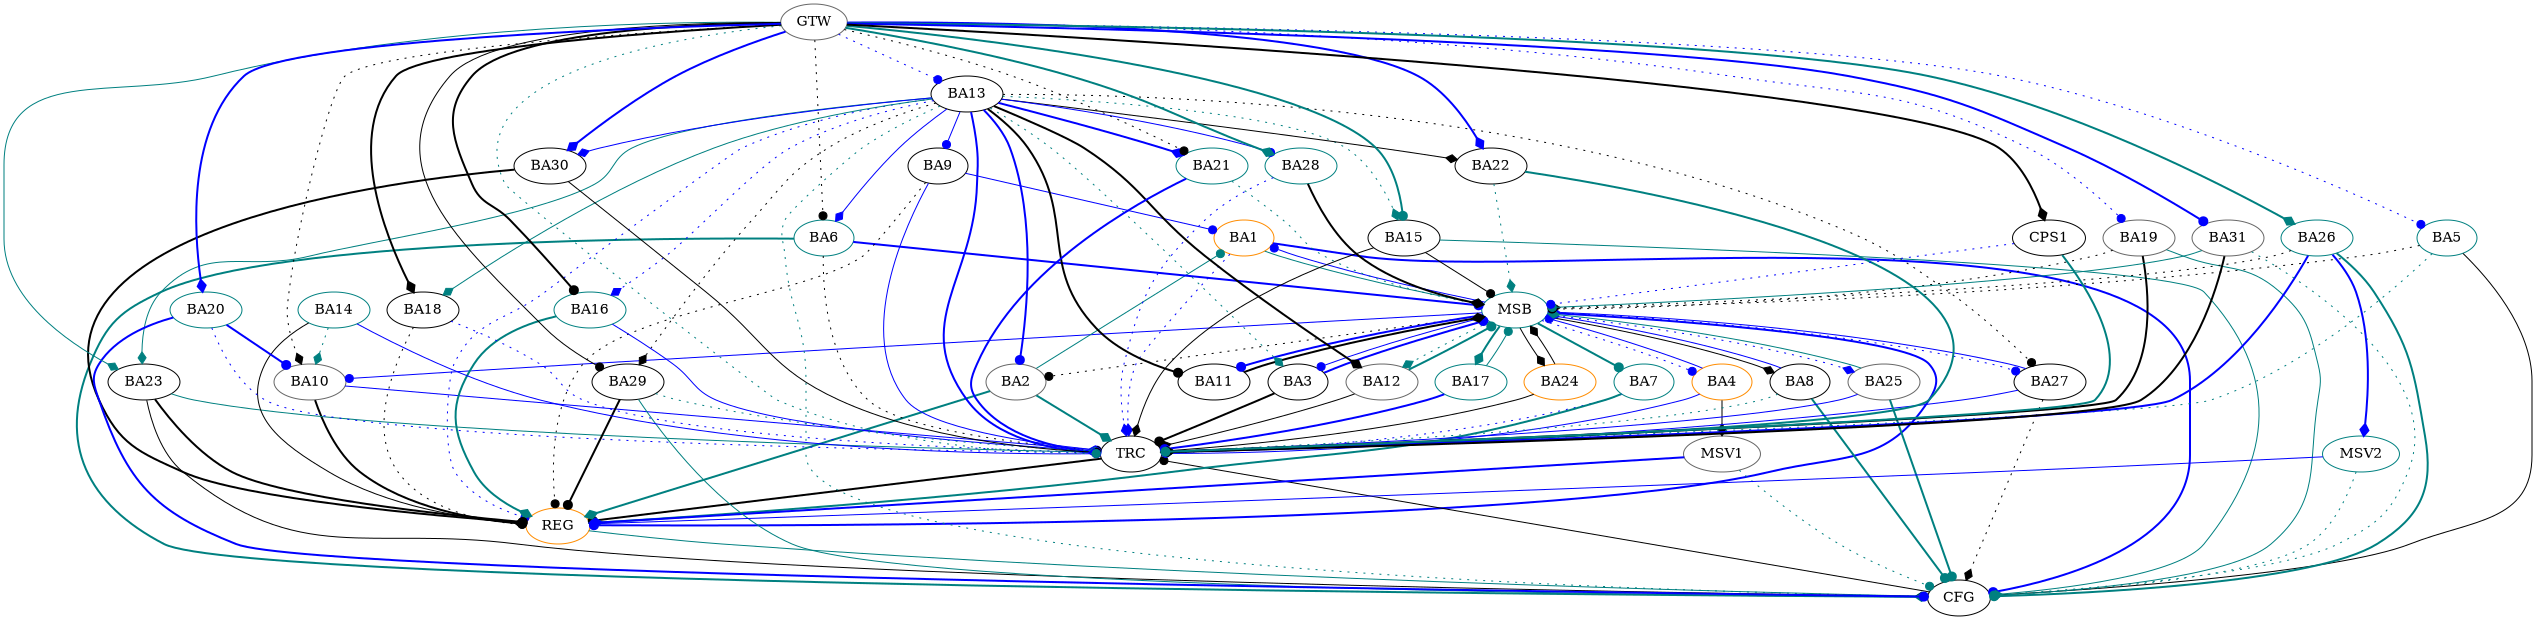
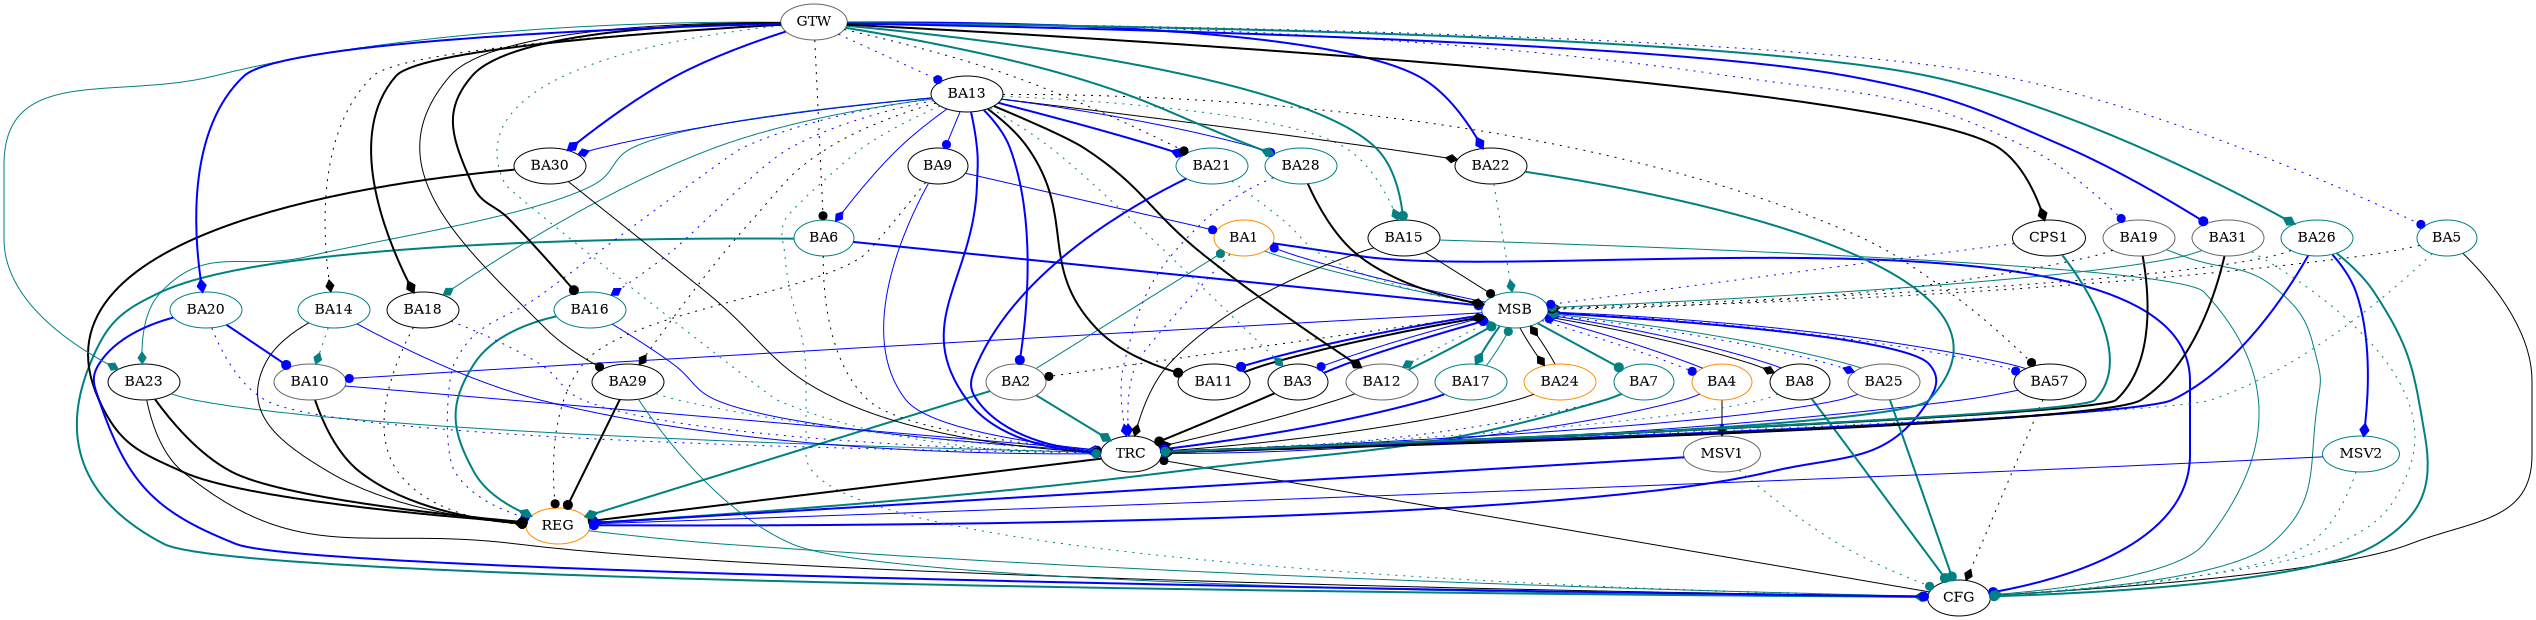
  strict digraph {
    node [color=black]
    edge [arrowhead=diamond color=blue style=bold]
    n1 [color=darkorange label=BA1]
    n2 [color=teal label=MSB]
    n3 [label=CFG]
    n4 [label=TRC]
    n5 [color=gray40 label=BA2]
    n6 [color=darkorange label=REG]
    n7 [label=BA3]
    n8 [color=darkorange label=BA4]
    n9 [color=teal label=BA7]
    n10 [label=BA8]
    n11 [color=gray40 label=BA10]
    n12 [label=BA11]
    n13 [color=gray40 label=BA12]
-   n14 [label=BA27]
+   n14 [label=BA57]
    n15 [color=teal label=BA17]
    n16 [color=darkorange label=BA24]
    n17 [color=gray40 label=BA25]
    n18 [color=gray40 label=MSV1]
    n19 [color=teal label=BA5]
    n20 [color=teal label=BA6]
    n21 [label=BA9]
    n22 [label=BA13]
    n23 [label=BA15]
    n24 [color=teal label=BA16]
    n25 [label=BA18]
    n26 [color=teal label=BA21]
    n27 [label=BA22]
    n28 [label=BA23]
    n29 [color=teal label=BA28]
    n30 [label=BA29]
    n31 [label=BA30]
    n32 [color=teal label=BA14]
    n33 [color=gray40 label=BA19]
    n34 [color=teal label=BA20]
    n35 [color=teal label=BA26]
    n36 [color=teal label=MSV2]
    n37 [color=gray40 label=BA31]
    n38 [label=CPS1]
    n39 [color=gray40 label=GTW]
    n1 -> n2 [color=teal style=solid]
    n1 -> n3 [arrowhead=dot]
    n1 -> n4 [style=dotted]
    n2 -> n1 [arrowhead=dot style=solid]
    n2 -> n5 [arrowhead=dot color=black style=dotted]
    n2 -> n6 [arrowhead=dot]
    n2 -> n7 [arrowhead=dot style=solid]
    n2 -> n8 [arrowhead=dot style=dotted]
    n2 -> n9 [arrowhead=dot color=teal]
    n2 -> n10 [color=black style=solid]
    n2 -> n11 [arrowhead=dot style=solid]
    n2 -> n12 [arrowhead=dot]
    n2 -> n13 [color=teal style=dotted]
    n2 -> n14 [arrowhead=dot style=dotted]
    n2 -> n15 [color=teal]
    n2 -> n16 [color=black style=solid]
    n2 -> n17 [style=dotted]
    n3 -> n4 [arrowhead=dot color=black style=solid]
    n4 -> n6 [arrowhead=dot color=black]
    n5 -> n1 [arrowhead=dot color=teal style=solid]
    n5 -> n4 [color=teal]
    n5 -> n6 [color=teal]
    n6 -> n3 [color=teal style=solid]
    n7 -> n2 [arrowhead=dot]
    n7 -> n4 [arrowhead=dot color=black]
    n8 -> n2 [arrowhead=dot style=solid]
    n8 -> n4 [arrowhead=dot style=solid]
    n8 -> n18 [color=black style=solid]
    n9 -> n4 [style=dotted]
    n9 -> n6 [color=teal]
    n10 -> n2 [style=solid]
    n10 -> n3 [arrowhead=dot color=teal]
    n10 -> n4 [arrowhead=dot color=teal style=dotted]
    n11 -> n4 [arrowhead=dot style=solid]
    n11 -> n6 [arrowhead=dot color=black]
    n12 -> n2 [color=black]
    n13 -> n2 [arrowhead=dot color=teal]
    n13 -> n4 [color=black style=solid]
    n14 -> n2 [style=solid]
    n14 -> n3 [color=black style=dotted]
    n14 -> n4 [style=solid]
    n15 -> n2 [arrowhead=dot color=teal style=solid]
    n15 -> n4 [arrowhead=dot]
    n16 -> n2 [color=black style=solid]
    n16 -> n4 [color=black style=solid]
    n17 -> n2 [color=teal style=solid]
    n17 -> n3 [arrowhead=dot color=teal]
    n17 -> n4 [style=solid]
    n18 -> n3 [arrowhead=dot color=teal style=dotted]
    n18 -> n6
    n19 -> n2 [arrowhead=dot color=black style=dotted]
    n19 -> n3 [color=black style=solid]
    n19 -> n4 [arrowhead=dot color=teal style=dotted]
    n20 -> n2 [arrowhead=dot]
    n20 -> n3 [color=teal]
    n20 -> n4 [arrowhead=dot color=black style=dotted]
    n21 -> n1 [arrowhead=dot style=solid]
    n21 -> n4 [style=solid]
    n21 -> n6 [arrowhead=dot color=black style=dotted]
    n22 -> n3 [arrowhead=dot color=teal style=dotted]
    n22 -> n4 [arrowhead=dot]
    n22 -> n5 [arrowhead=dot]
    n22 -> n6 [arrowhead=dot style=dotted]
    n22 -> n7 [color=teal style=dotted]
    n22 -> n12 [arrowhead=dot color=black]
    n22 -> n13 [color=black]
    n22 -> n14 [arrowhead=dot color=black style=dotted]
    n22 -> n20 [style=solid]
    n22 -> n21 [arrowhead=dot style=solid]
    n22 -> n23 [color=teal style=dotted]
    n22 -> n24 [style=dotted]
    n22 -> n25 [color=teal style=solid]
    n22 -> n26
    n22 -> n27 [color=black style=solid]
    n22 -> n28 [color=teal style=solid]
    n22 -> n29 [arrowhead=dot style=solid]
    n22 -> n30 [color=black style=dotted]
    n22 -> n31 [style=solid]
    n23 -> n2 [arrowhead=dot color=black style=solid]
    n23 -> n3 [color=teal style=solid]
    n23 -> n4 [color=black style=solid]
    n24 -> n4 [style=solid]
    n24 -> n6 [color=teal]
    n25 -> n4 [arrowhead=dot style=dotted]
    n25 -> n6 [arrowhead=dot color=black style=dotted]
    n26 -> n2 [color=teal style=dotted]
    n26 -> n4 [arrowhead=dot]
    n27 -> n2 [color=teal style=dotted]
    n27 -> n4 [color=teal]
    n28 -> n3 [color=black style=solid]
    n28 -> n4 [color=teal style=solid]
    n28 -> n6 [arrowhead=dot color=black]
    n29 -> n2 [color=black]
    n29 -> n4 [style=dotted]
    n30 -> n3 [color=teal style=solid]
    n30 -> n4 [color=teal style=dotted]
    n30 -> n6 [arrowhead=dot color=black]
    n31 -> n4 [arrowhead=dot color=black style=solid]
    n31 -> n6 [arrowhead=dot color=black]
    n32 -> n4 [arrowhead=dot style=solid]
    n32 -> n6 [color=black style=solid]
    n32 -> n11 [color=teal style=dotted]
    n33 -> n2 [arrowhead=dot color=black style=dotted]
    n33 -> n3 [color=teal style=solid]
    n33 -> n4 [color=black]
    n34 -> n3 [arrowhead=dot]
    n34 -> n4 [style=dotted]
    n34 -> n11 [arrowhead=dot]
    n35 -> n2 [color=black style=dotted]
    n35 -> n3 [arrowhead=dot color=teal]
    n35 -> n4 [arrowhead=dot]
    n35 -> n36
    n36 -> n3 [color=teal style=dotted]
    n36 -> n6 [arrowhead=dot style=solid]
    n37 -> n2 [arrowhead=dot color=teal style=solid]
    n37 -> n3 [arrowhead=dot color=teal style=dotted]
    n37 -> n4 [color=black]
    n38 -> n2 [arrowhead=dot style=dotted]
    n38 -> n4 [arrowhead=dot color=teal]
    n39 -> n4 [arrowhead=dot color=teal style=dotted]
    n39 -> n19 [arrowhead=dot style=dotted]
    n39 -> n20 [arrowhead=dot color=black style=dotted]
    n39 -> n22 [arrowhead=dot style=dotted]
    n39 -> n23 [arrowhead=dot color=teal]
    n39 -> n24 [arrowhead=dot color=black]
    n39 -> n25 [color=black]
    n39 -> n26 [arrowhead=dot color=black style=dotted]
    n39 -> n27
    n39 -> n28 [color=teal style=solid]
    n39 -> n29 [color=teal]
    n39 -> n30 [arrowhead=dot color=black style=solid]
    n39 -> n31
-   n39 -> n11 [color=black style=dotted]
+   n39 -> n32 [color=black style=dotted]
    n39 -> n33 [arrowhead=dot style=dotted]
    n39 -> n34
    n39 -> n35 [color=teal]
    n39 -> n37 [arrowhead=dot]
    n39 -> n38 [color=black]
  }
